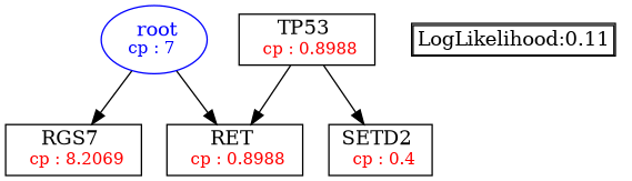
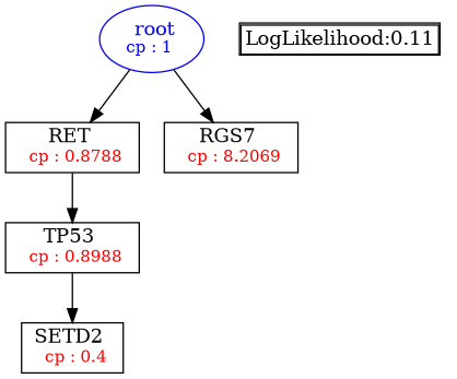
  digraph {
    fontsize=10
    node [shape=box]
-   n1 [color=Blue label=<<font color='Blue'> root</font><br/><font color='Blue' POINT-SIZE='12'>cp : 7 </font>> shape=oval]
-   n2 [label=<RET <br/> <font color='Red' POINT-SIZE='12'> cp : 0.8988 </font>>]
+   n1 [color=Blue label=<<font color='Blue'> root</font><br/><font color='Blue' POINT-SIZE='12'>cp : 1 </font>> shape=oval]
+   n2 [label=<RET <br/> <font color='Red' POINT-SIZE='12'> cp : 0.8788 </font>>]
    n3 [label=<RGS7 <br/> <font color='Red' POINT-SIZE='12'> cp : 8.2069 </font>>]
    n4 [label=<TP53 <br/> <font color='Red' POINT-SIZE='12'> cp : 0.8988 </font>>]
    n5 [label=<SETD2 <br/> <font color='Red' POINT-SIZE='12'> cp : 0.4 </font>>]
    n6 [label=<<TABLE BORDER="1" CELLBORDER="1" CELLSPACING="0" >     <TR><TD ALIGN="LEFT">LogLikelihood:0.11</TD></TR>     </TABLE>> shape=plaintext]
    n1 -> n2
    n1 -> n3
-   n4 -> n2
+   n2 -> n4
    n4 -> n5
  }
